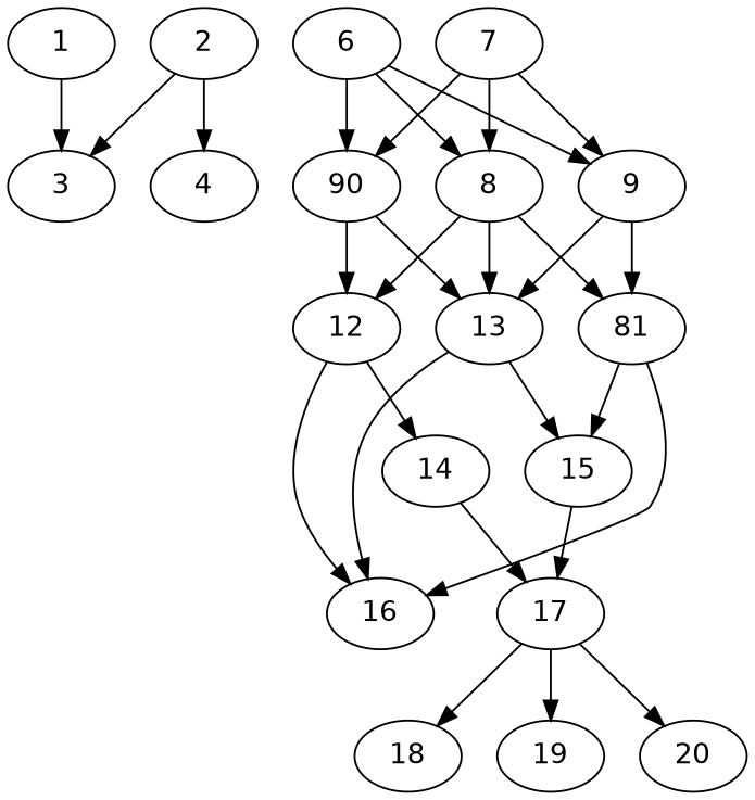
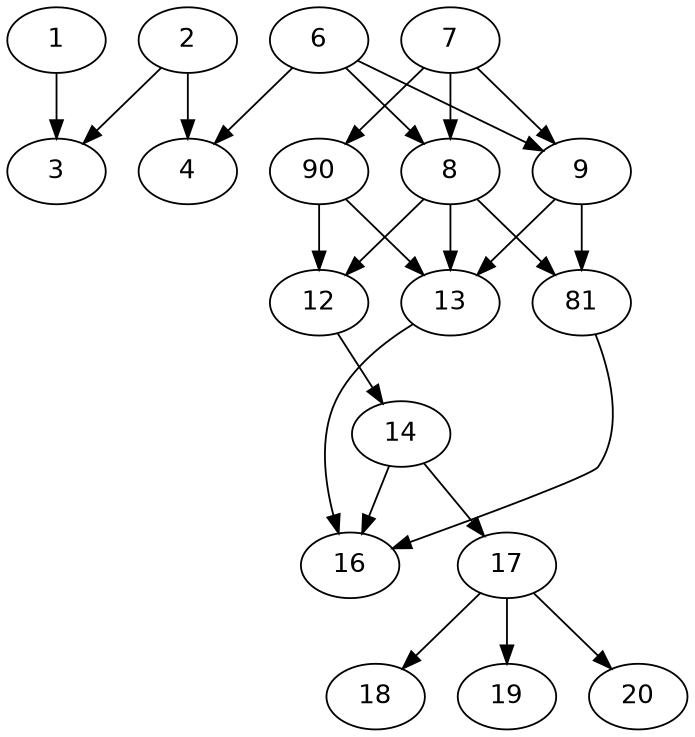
  digraph {
    fontname="DejaVu Sans"
    node [alpha=0.11 fontname="DejaVu Sans"]
    edge [fontname="DejaVu Sans"]
    1 [alpha=0.15 expect_size=18025472]
    3 [alpha=0.10 expect_size=45590528]
    7 [alpha=0.08 expect_size=51743744]
    8 [alpha=0.16 expect_size=41232384]
    9 [alpha=0.09 expect_size=19208192]
    n6 [expect_size=49599488 label=90]
    6 [alpha=0.20 expect_size=44953600]
    2 [alpha=0.20 expect_size=28791808]
    4 [alpha=0.18 expect_size=24082432]
    n10 [alpha=0.06 expect_size=27282432 label=81]
    12 [alpha=0.05 expect_size=16627712]
    13 [alpha=0.14 expect_size=16470016]
-   15 [expect_size=36115456]
    16 [alpha=0.04 expect_size=38367232]
    14 [alpha=0.06 expect_size=40520704]
    17 [alpha=0.05 expect_size=37914624]
    18 [alpha=0.14 expect_size=9312256]
    19 [alpha=0.06 expect_size=46715904]
    20 [expect_size=19935232]
    1 -> 3
    7 -> 8
    7 -> 9
    7 -> n6
    8 -> n10
    8 -> 12
    8 -> 13
    9 -> n10
    9 -> 13
    n6 -> 12
    n6 -> 13
    6 -> 8
    6 -> 9
-   6 -> n6
+   6 -> 4
    2 -> 3
    2 -> 4
-   n10 -> 15
    n10 -> 16
-   12 -> 16
+   14 -> 16
    12 -> 14
-   13 -> 15
    13 -> 16
-   15 -> 17
    14 -> 17
    17 -> 18
    17 -> 19
    17 -> 20
  }
